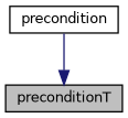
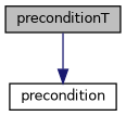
  digraph {
    rankdir=TB
    node [color=black fontname=Helvetica fontsize=10 shape=record]
    n1 [fillcolor=grey75 fontcolor=black height=0.2 label=preconditionT style=filled width=0.4]
    n2 [height=0.2 label=precondition width=0.4]
-   n2 -> n1 [color=midnightblue fontname=Helvetica fontsize=10 labelfontname=Helvetica labelfontsize=10 style=solid]
+   n1 -> n2 [color=midnightblue fontname=Helvetica fontsize=10 labelfontname=Helvetica labelfontsize=10 style=solid]
  }
